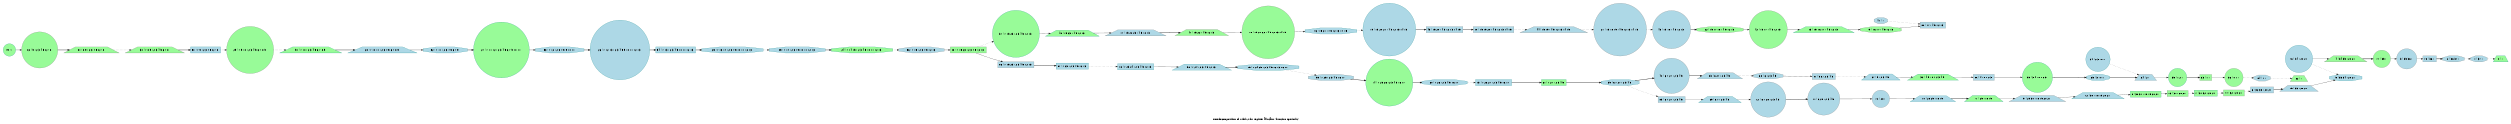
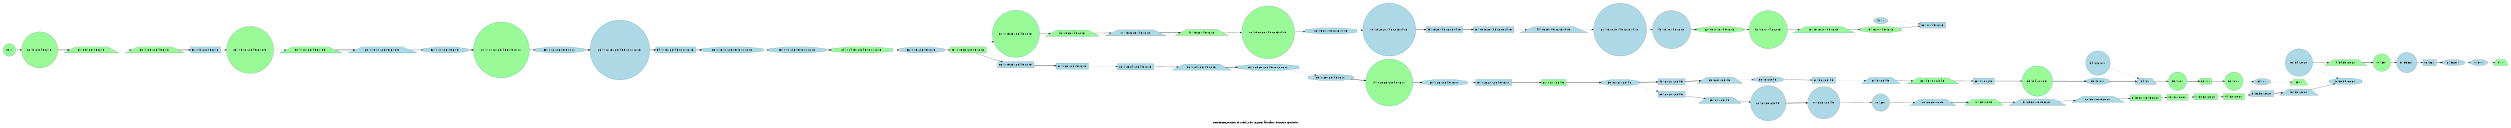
  digraph {
    label="Tree-decomposition of width 2 for register allocator (function _periodic)"
    rankdir=LR
    node [color=gray40 fillcolor=lightblue shape=trapezium style=filled]
    edge [style=solid]
    n1 [color=teal fillcolor=palegreen label="0 | : "]
    n2 [label="1 | 37 : " shape=octagon]
    n3 [label="2 | 36 37 : " shape=octagon]
    n4 [label="3 | 35 36 : " shape=circle]
    n5 [label="78 | 36 : " shape=box]
    n6 [fillcolor=palegreen label="4 | 34 35 : 20 21 "]
    n7 [fillcolor=palegreen label="77 | 35 : " shape=circle]
    n8 [color=teal label="5 | 33 34 : 20 21 " shape=octagon]
    n9 [color=teal label="76 | 34 : 20 21 " shape=circle]
    n10 [label="6 | 32 33 : 20 21 " shape=box]
    n11 [label="75 | 33 : 20 21 "]
    n12 [color=teal fillcolor=palegreen label="7 | 31 32 : 20 21 " shape=box]
    n13 [fillcolor=palegreen label="74 | 32 : 20 21 " shape=box]
    n14 [color=teal fillcolor=palegreen label="8 | 30 31 : 18 19 20 21 " shape=box]
    n15 [fillcolor=palegreen label="73 | 31 : 20 21 " shape=box]
    n16 [label="9 | 29 30 : 18 19 20 21 "]
    n17 [color=teal label="72 | 30 : 18 19 20 21 "]
    n18 [color=teal label="10 | 28 29 : 18 19 "]
    n19 [color=teal fillcolor=palegreen label="71 | 29 : 18 19 "]
    n20 [label="11 | 6 28 : 2 3 4 5 " shape=circle]
    n21 [label="70 | 28 : " shape=circle]
    n22 [label="12 | 6 7 28 : 2 3 4 5 " shape=circle]
    n23 [color=teal label="13 | 7 26 27 : 2 3 4 5 16 17 " shape=box]
    n24 [color=teal fillcolor=palegreen label="61 | 7 27 : 2 3 4 5 " shape=box]
    n25 [color=teal label="39 | 6 7 27 : 2 3 4 5 " shape=octagon]
    n26 [color=teal fillcolor=palegreen label="14 | 7 25 26 : 2 3 4 5 16 17 " shape=circle]
    n27 [color=teal label="60 | 7 26 : 2 3 4 5 16 17 " shape=octagon]
    n28 [color=teal label="15 | 7 24 25 : 2 3 4 5 12 13 16 17 " shape=octagon]
    n29 [label="59 | 7 25 : 2 3 4 5 16 17 " shape=octagon]
    n30 [color=teal label="16 | 7 23 24 : 2 3 4 5 12 13 " shape=box]
    n31 [color=teal label="58 | 7 24 : 2 3 4 5 12 13 "]
    n32 [label="17 | 15 22 23 : 4 5 12 13 "]
    n33 [fillcolor=palegreen label="47 | 15 22 : 4 5 12 13 "]
    n34 [fillcolor=palegreen label="18 | 15 21 22 : 4 5 12 13 14 15 " shape=circle]
    n35 [color=teal label="46 | 15 21 : 4 5 12 13 14 15 " shape=octagon]
    n36 [color=teal label="19 | 15 20 21 : 4 5 12 13 14 15 " shape=circle]
    n37 [label="45 | 15 20 : 4 5 12 13 14 15 " shape=box]
    n38 [label="20 | 15 19 20 : 4 5 12 13 14 15 " shape=box]
    n39 [label="44 | 15 19 : 4 5 12 13 14 15 "]
    n40 [label="21 | 15 18 19 : 4 5 12 13 14 15 " shape=circle]
    n41 [label="43 | 15 18 : 4 5 12 13 " shape=circle]
    n42 [fillcolor=palegreen label="22 | 15 17 18 : 4 5 12 13 " shape=octagon]
    n43 [fillcolor=palegreen label="42 | 15 17 : 4 5 12 13 " shape=circle]
    n44 [color=teal fillcolor=palegreen label="23 | 15 16 17 : 4 5 12 13 "]
    n45 [fillcolor=palegreen label="79 | 16 17 : 4 5 12 13 " shape=octagon]
    n46 [label="80 | 17 : 4 5 12 13 " shape=box]
    n47 [color=teal fillcolor=palegreen label="24 | 7 14 15 : 2 3 4 5 10 11 12 13 " shape=octagon]
    n48 [label="56 | 7 15 : 2 3 4 5 12 13 " shape=octagon]
    n49 [fillcolor=palegreen label="38 | 7 15 23 : 2 3 4 5 12 13 " shape=box]
    n50 [color=teal label="25 | 7 13 14 : 2 3 4 5 10 11 12 13 " shape=octagon]
    n51 [color=teal label="55 | 7 14 : 2 3 4 5 10 11 12 13 " shape=octagon]
    n52 [color=teal label="26 | 7 12 13 : 2 3 4 5 9 10 11 12 13 " shape=circle]
    n53 [color=teal label="54 | 7 13 : 2 3 4 5 10 11 12 13 " shape=box]
    n54 [color=teal fillcolor=palegreen label="27 | 7 11 12 : 2 3 4 5 6 7 9 10 11 " shape=circle]
    n55 [color=teal label="53 | 7 12 : 2 3 4 5 9 10 11 " shape=octagon]
    n56 [color=teal label="28 | 7 10 11 : 2 3 4 5 6 7 8 9 "]
    n57 [color=teal label="52 | 7 11 : 2 3 4 5 6 7 9 " shape=octagon]
    n58 [fillcolor=palegreen label="29 | 7 9 10 : 2 3 4 5 6 7 8 9 " shape=circle]
    n59 [color=teal fillcolor=palegreen label="51 | 7 10 : 2 3 4 5 6 7 8 9 "]
    n60 [fillcolor=palegreen label="30 | 7 8 9 : 2 3 4 5 6 7 8 "]
    n61 [color=teal label="50 | 7 9 : 2 3 4 5 6 7 8 " shape=box]
    n62 [label="31 | 5 6 : 2 3 4 5 " shape=box]
    n63 [color=teal label="67 | 5 : 2 3 4 5 "]
    n64 [color=teal fillcolor=palegreen label="32 | 4 5 : 0 1 2 3 4 5 "]
    n65 [label="66 | 4 : 0 1 2 3 " shape=box]
    n66 [color=teal fillcolor=palegreen label="33 | 3 4 : 0 1 2 3 " shape=circle]
    n67 [color=teal label="65 | 3 : 0 1 " shape=octagon]
    n68 [label="64 | 2 : "]
    n69 [color=teal label="34 | 2 3 : 0 1 " shape=circle]
    n70 [color=teal fillcolor=palegreen label="35 | 1 2 : " shape=circle]
    n71 [fillcolor=palegreen label="63 | 1 : " shape=box]
    n72 [fillcolor=palegreen label="36 | 0 1 : " shape=circle]
    n73 [label="84 | 1 : " shape=octagon]
    n74 [fillcolor=palegreen label="62 | : "]
    n75 [color=teal fillcolor=palegreen label="37 | 7 15 23 : 2 3 4 5 12 13 " shape=circle]
    n76 [color=teal fillcolor=palegreen label="48 | 15 23 : 4 5 12 13 "]
    n77 [label="86 | 7 15 23 : 2 3 4 5 12 13 " shape=box]
    n78 [color=teal label="57 | 7 23 : 2 3 4 5 12 13 " shape=box]
-   n79 [label="40 | 6 7 27 : 2 3 4 5 " shape=circle]
+   n79 [label="40 | 6 7 27 : 2 3 4 5 " shape=box]
    n80 [label="85 | 6 7 27 : 2 3 4 5 " shape=box]
    n81 [label="83 | 6 27 : 2 3 4 5 "]
    n82 [color=teal label="69 | 6 7 : 2 3 4 5 "]
    n83 [label="68 | 6 : 2 3 4 5 " shape=octagon]
    n84 [label="41 | : " shape=octagon]
    n85 [color=teal fillcolor=palegreen label="49 | : " shape=circle]
    n86 [fillcolor=palegreen label="82 | 9 : 2 3 4 5 6 7 8 " shape=circle]
    n87 [fillcolor=palegreen label="81 | 8 9 : 2 3 4 5 6 7 8 "]
    n2 -> n1 [style=dotted]
    n3 -> n2 [style=dotted]
    n4 -> n5
    n5 -> n3 [style=bold]
    n6 -> n7 [style=bold]
    n7 -> n4
    n9 -> n6
    n9 -> n8 [style=dotted]
    n10 -> n11 [style=bold]
    n11 -> n8
    n12 -> n13 [style=dotted]
    n13 -> n10 [style=dotted]
    n14 -> n15
    n15 -> n12 [style=dotted]
    n16 -> n17
    n17 -> n14
    n18 -> n19 [style=bold]
    n19 -> n16
    n20 -> n21
    n21 -> n18
    n22 -> n20 [style=bold]
    n23 -> n24 [style=bold]
    n24 -> n25 [style=bold]
    n25 -> n79 [style=bold]
    n25 -> n80 [style=dotted]
    n26 -> n27 [style=bold]
    n27 -> n23 [style=dotted]
    n28 -> n29 [style=dotted]
    n29 -> n26 [style=bold]
    n30 -> n31
    n31 -> n28 [style=bold]
    n32 -> n33 [style=bold]
    n33 -> n34
    n34 -> n35
    n35 -> n36 [style=dotted]
    n36 -> n37 [style=bold]
    n37 -> n38 [style=bold]
    n38 -> n39 [style=dotted]
    n39 -> n40 [style=dotted]
    n40 -> n41 [style=dotted]
    n41 -> n42 [style=bold]
    n42 -> n43
    n43 -> n44
    n44 -> n45
    n45 -> n46
    n47 -> n48 [style=dotted]
    n48 -> n49
    n49 -> n75 [style=dotted]
    n49 -> n77
    n50 -> n51 [style=dotted]
    n51 -> n47 [style=bold]
    n52 -> n53 [style=bold]
    n53 -> n50 [style=bold]
    n54 -> n55
    n55 -> n52 [style=bold]
    n56 -> n57
    n57 -> n54 [style=bold]
    n58 -> n59 [style=dotted]
    n59 -> n56 [style=bold]
    n60 -> n61 [style=bold]
    n61 -> n58 [style=dotted]
    n62 -> n63 [style=dotted]
    n63 -> n64
    n64 -> n65
    n65 -> n66
    n66 -> n67 [style=bold]
    n67 -> n68 [style=bold]
    n68 -> n70
    n69 -> n68 [style=dotted]
    n70 -> n71 [style=bold]
    n71 -> n72
    n72 -> n73 [style=dotted]
    n73 -> n74 [style=dotted]
    n75 -> n76
    n76 -> n32
    n77 -> n78 [style=bold]
    n78 -> n30 [style=dotted]
    n79 -> n81 [style=bold]
    n80 -> n82
    n81 -> n83 [style=dotted]
    n82 -> n22
    n83 -> n62
    n84 -> n46 [style=dotted]
    n85 -> n86
    n86 -> n87 [style=bold]
    n87 -> n60 [style=dotted]
  }
